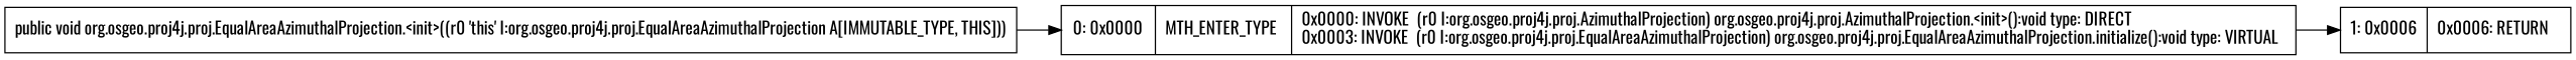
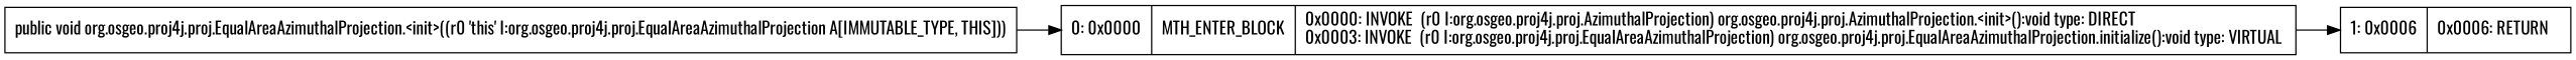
  digraph {
    rankdir=LR
    fontname=Oswald
    node [shape=record fontname=Oswald]
    edge [fontname=Oswald]
-   n1 [label="{0\:\ 0x0000|MTH_ENTER_TYPE\l|0x0000: INVOKE  (r0 I:org.osgeo.proj4j.proj.AzimuthalProjection) org.osgeo.proj4j.proj.AzimuthalProjection.\<init\>():void type: DIRECT \l0x0003: INVOKE  (r0 I:org.osgeo.proj4j.proj.EqualAreaAzimuthalProjection) org.osgeo.proj4j.proj.EqualAreaAzimuthalProjection.initialize():void type: VIRTUAL \l}"]
+   n1 [label="{0\:\ 0x0000|MTH_ENTER_BLOCK\l|0x0000: INVOKE  (r0 I:org.osgeo.proj4j.proj.AzimuthalProjection) org.osgeo.proj4j.proj.AzimuthalProjection.\<init\>():void type: DIRECT \l0x0003: INVOKE  (r0 I:org.osgeo.proj4j.proj.EqualAreaAzimuthalProjection) org.osgeo.proj4j.proj.EqualAreaAzimuthalProjection.initialize():void type: VIRTUAL \l}"]
    n2 [label="{1\:\ 0x0006|0x0006: RETURN   \l}"]
    n3 [label="{public void org.osgeo.proj4j.proj.EqualAreaAzimuthalProjection.\<init\>((r0 'this' I:org.osgeo.proj4j.proj.EqualAreaAzimuthalProjection A[IMMUTABLE_TYPE, THIS])) }"]
    n1 -> n2
    n3 -> n1
  }
